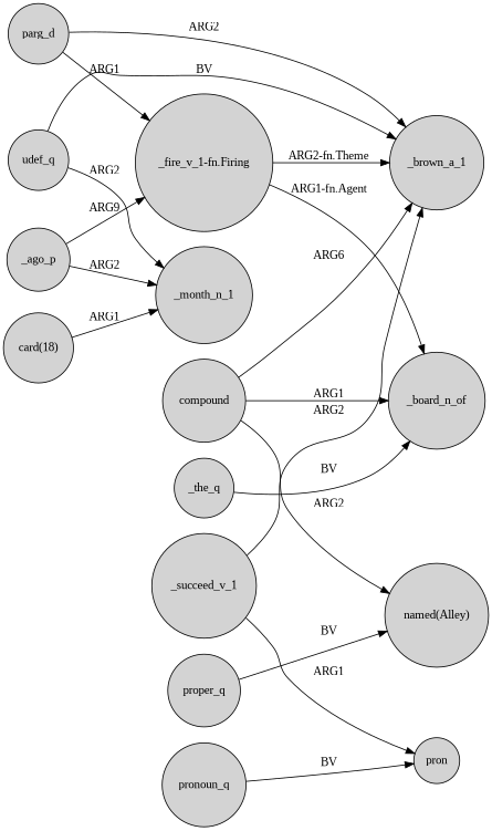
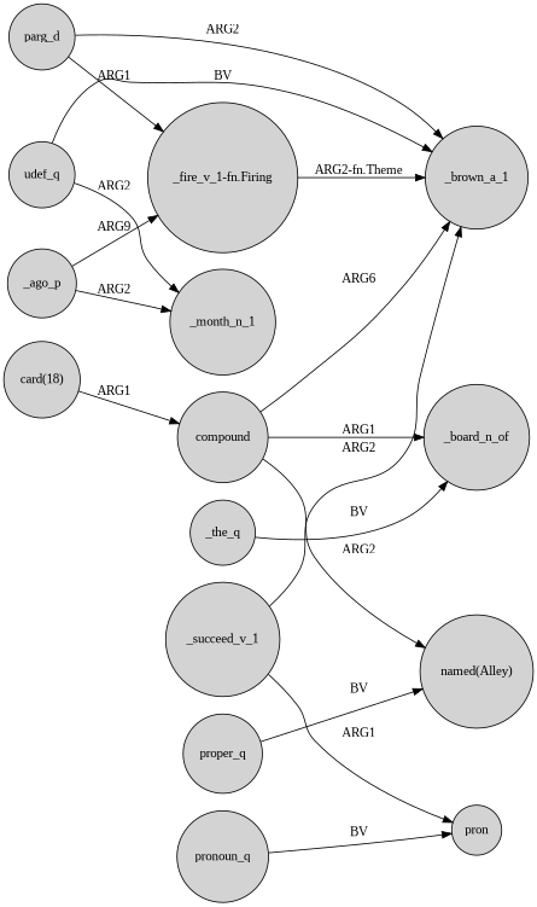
  digraph {
    fontname="Liberation Serif"
    rankdir=LR
    node [fontname="Liberation Serif" shape=circle style=filled]
    edge [fontname="Liberation Serif"]
    udef_q
    _brown_a_1
    _month_n_1
    compound
    "named(Alley)"
    _board_n_of
    parg_d
    "_fire_v_1-fn.Firing"
    proper_q
    pronoun_q
    pron
    _the_q
    _succeed_v_1
    _ago_p
    "card(18)"
    udef_q -> _brown_a_1 [label=BV]
    udef_q -> _month_n_1 [label=ARG2]
    compound -> _brown_a_1 [label=ARG6]
    compound -> "named(Alley)" [label=ARG2]
    compound -> _board_n_of [label=ARG1]
    parg_d -> _brown_a_1 [label=ARG2]
    parg_d -> "_fire_v_1-fn.Firing" [label=ARG1]
    "_fire_v_1-fn.Firing" -> _brown_a_1 [label="ARG2-fn.Theme"]
-   "_fire_v_1-fn.Firing" -> _board_n_of [label="ARG1-fn.Agent"]
    proper_q -> "named(Alley)" [label=BV]
    pronoun_q -> pron [label=BV]
    _the_q -> _board_n_of [label=BV]
    _succeed_v_1 -> _brown_a_1 [label=ARG2]
    _succeed_v_1 -> pron [label=ARG1]
    _ago_p -> _month_n_1 [label=ARG2]
    _ago_p -> "_fire_v_1-fn.Firing" [label=ARG9]
-   "card(18)" -> _month_n_1 [label=ARG1]
+   "card(18)" -> compound [label=ARG1]
  }
